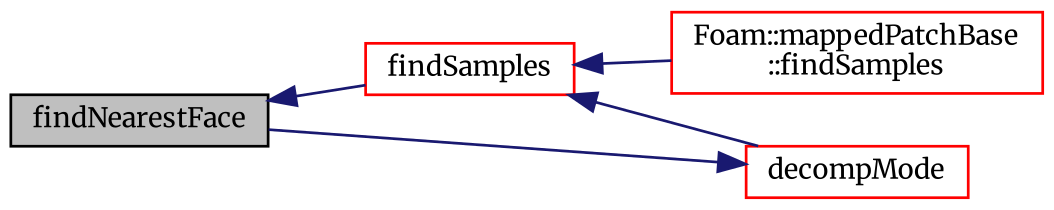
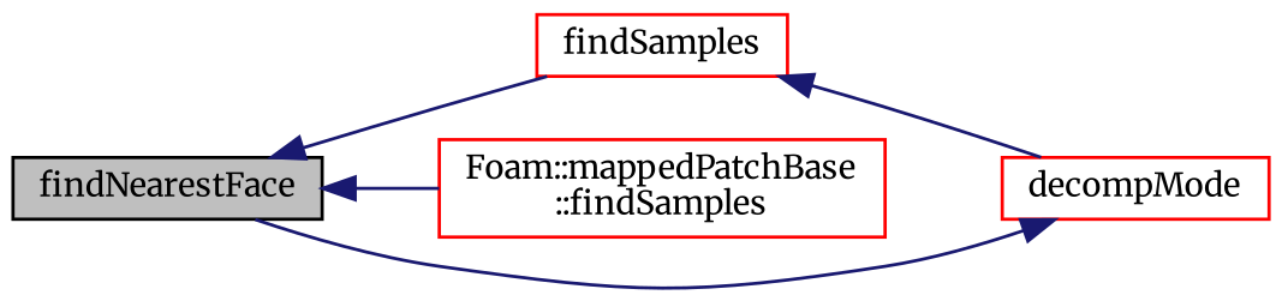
  digraph {
    fontname=Merriweather
    rankdir=LR
    node [color=red fontname=Merriweather fontsize=10 shape=record]
    edge [color=midnightblue dir=back fontname=Merriweather fontsize=10 labelfontname=Helvetica labelfontsize=10 style=solid]
    n1 [color=black fillcolor=grey75 fontcolor=black height=0.2 label=findNearestFace style=filled width=0.4]
    n2 [height=0.2 label=findSamples width=0.4]
    n3 [height=0.2 label="Foam::mappedPatchBase\l::findSamples" width=0.4]
    n4 [height=0.2 label=decompMode width=0.4]
    n1 -> n2
-   n2 -> n3
+   n1 -> n3
    n2 -> n4
    n4 -> n1
  }
